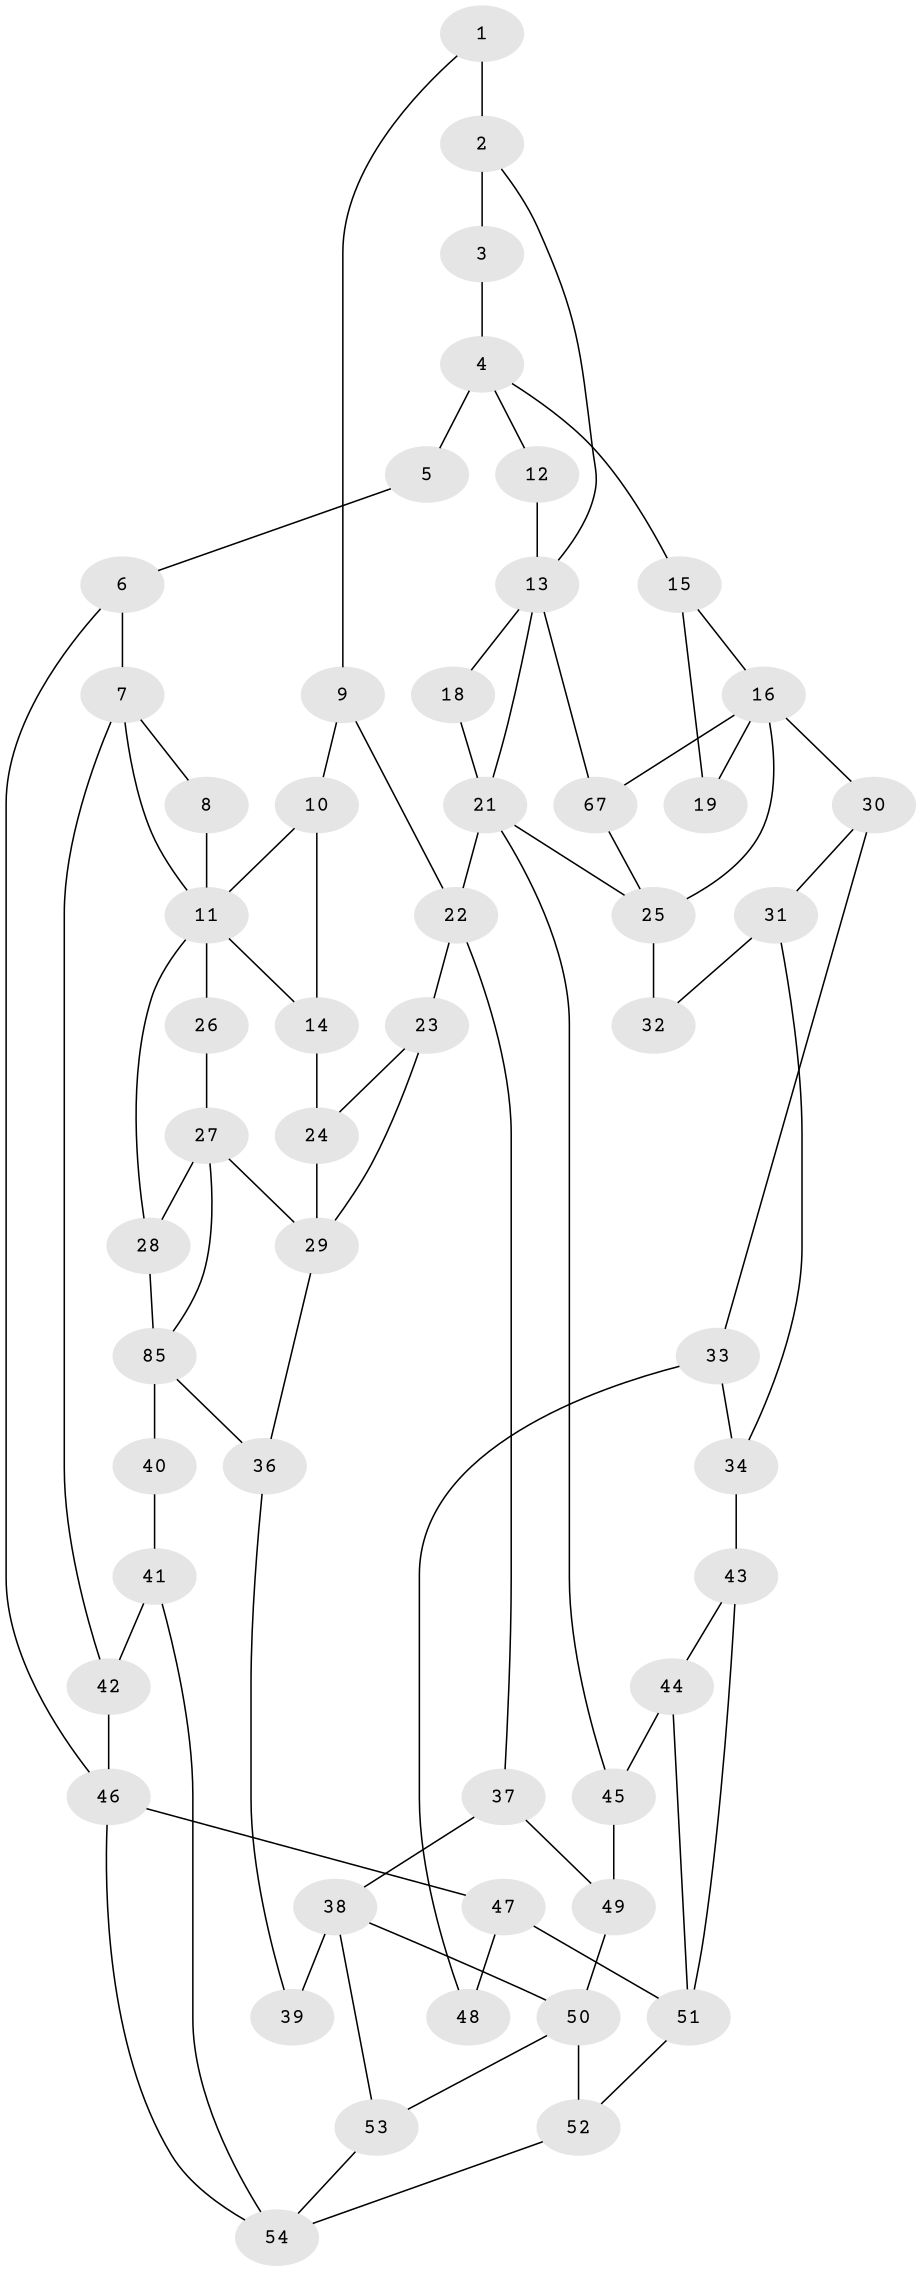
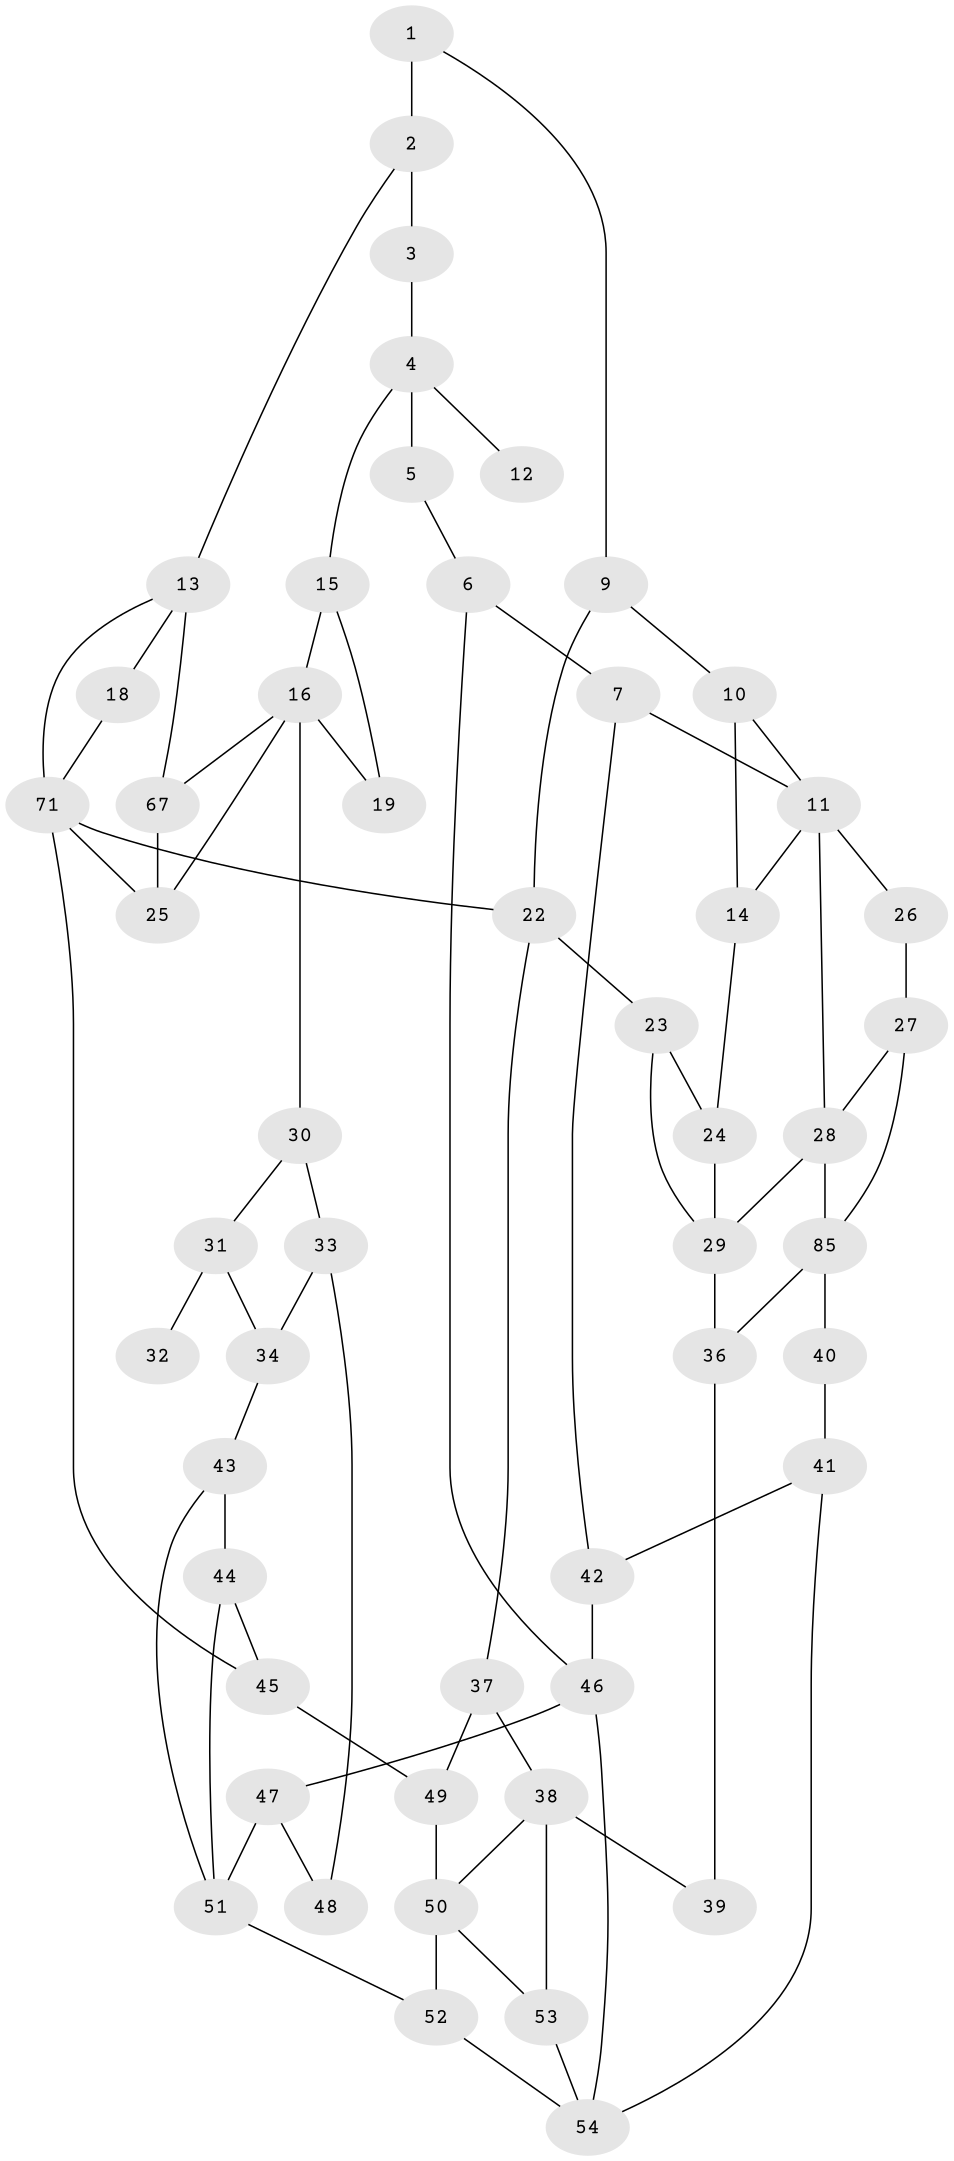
  graph {
    fontname="Courier Prime"
    node [color=gray90 fontname="Courier Prime" style=filled]
    edge [fontname="Courier Prime" weight=1.0]
    1
    2
    9
    3
    13
    10
    22
    4
    18
    n10 [label=67]
-   21
+   21 [label=71]
    5
    12
    15
    6
    16
    19
    7
    46
-   8
    11
    42
    54
    47
    14
    26
    28
    23
    37
    24
    27
    n32 [label=85]
    25
    45
    29
    30
    32
    31
    33
    49
    38
    36
    40
    39
    34
    48
    43
    44
    51
    41
    50
    53
    52
    1 -- 2 [weight=2.0]
    1 -- 9
    2 -- 3
    2 -- 13
    9 -- 10
    9 -- 22
    3 -- 4 [weight=2.0]
    13 -- 18
    13 -- n10
    13 -- 21
    10 -- 11
    10 -- 14
    22 -- 23
    22 -- 37
    4 -- 5 [weight=2.0]
    4 -- 12
    4 -- 15
    18 -- 21
    n10 -- 25
    21 -- 22
    21 -- 25 [weight=2.0]
    21 -- 45
    5 -- 6
-   12 -- 13 [weight=2.0]
    15 -- 16
    15 -- 19
    6 -- 7
    6 -- 46
    16 -- n10
    16 -- 19
    16 -- 25
    16 -- 30
-   7 -- 8
    7 -- 11
    7 -- 42
    46 -- 54
    46 -- 47 [weight=2.0]
-   8 -- 11
    11 -- 14
    11 -- 26
    11 -- 28
    42 -- 46 [weight=2.0]
    47 -- 48 [weight=2.0]
    47 -- 51 [weight=2.0]
    14 -- 24
    26 -- 27 [weight=2.0]
    28 -- n32
    23 -- 24
    23 -- 29
    37 -- 49
    37 -- 38
    24 -- 29
    27 -- 28
    27 -- n32
-   27 -- 29 [weight=2.0]
+   28 -- 29 [weight=2.0]
    n32 -- 36
    n32 -- 40 [weight=2.0]
-   25 -- 32 [weight=2.0]
    45 -- 49
    29 -- 36
    30 -- 31
    30 -- 33
    31 -- 32
    31 -- 34
    33 -- 34
    33 -- 48
    49 -- 50 [weight=2.0]
    38 -- 39 [weight=2.0]
    38 -- 50
    38 -- 53
    36 -- 39
    40 -- 41 [weight=4.0]
    34 -- 43
    43 -- 44
    43 -- 51
    44 -- 45
    44 -- 51
    51 -- 52 [weight=2.0]
    41 -- 42
    41 -- 54
    50 -- 53
    50 -- 52 [weight=2.0]
    53 -- 54
    52 -- 54
  }
